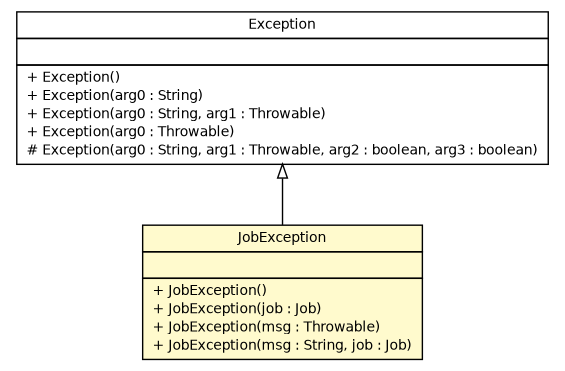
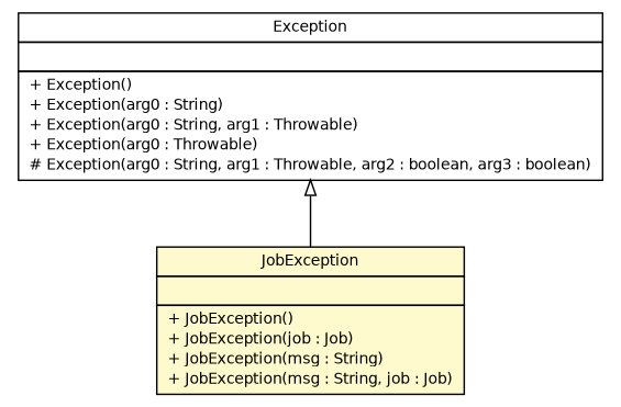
  digraph {
    nodesep=0.25
    ranksep=0.5
    node [fontcolor=black fontname=Helvetica fontsize=10.0 shape=plaintext]
-   n1 [label=<<table title="sorcer.core.exertion.JobException" border="0" cellborder="1" cellspacing="0" cellpadding="2" port="p" bgcolor="lemonChiffon" href="./JobException.html"> 		<tr><td><table border="0" cellspacing="0" cellpadding="1"> <tr><td align="center" balign="center"> JobException </td></tr> 		</table></td></tr> 		<tr><td><table border="0" cellspacing="0" cellpadding="1"> <tr><td align="left" balign="left">  </td></tr> 		</table></td></tr> 		<tr><td><table border="0" cellspacing="0" cellpadding="1"> <tr><td align="left" balign="left"> + JobException() </td></tr> <tr><td align="left" balign="left"> + JobException(job : Job) </td></tr> <tr><td align="left" balign="left"> + JobException(msg : Throwable) </td></tr> <tr><td align="left" balign="left"> + JobException(msg : String, job : Job) </td></tr> 		</table></td></tr> 		</table>>]
+   n1 [label=<<table title="sorcer.core.exertion.JobException" border="0" cellborder="1" cellspacing="0" cellpadding="2" port="p" bgcolor="lemonChiffon" href="./JobException.html"> 		<tr><td><table border="0" cellspacing="0" cellpadding="1"> <tr><td align="center" balign="center"> JobException </td></tr> 		</table></td></tr> 		<tr><td><table border="0" cellspacing="0" cellpadding="1"> <tr><td align="left" balign="left">  </td></tr> 		</table></td></tr> 		<tr><td><table border="0" cellspacing="0" cellpadding="1"> <tr><td align="left" balign="left"> + JobException() </td></tr> <tr><td align="left" balign="left"> + JobException(job : Job) </td></tr> <tr><td align="left" balign="left"> + JobException(msg : String) </td></tr> <tr><td align="left" balign="left"> + JobException(msg : String, job : Job) </td></tr> 		</table></td></tr> 		</table>>]
    n2 [label=<<table title="java.lang.Exception" border="0" cellborder="1" cellspacing="0" cellpadding="2" port="p" href="http://docs.oracle.com/javase/7/docs/api/java/lang/Exception.html"> 		<tr><td><table border="0" cellspacing="0" cellpadding="1"> <tr><td align="center" balign="center"> Exception </td></tr> 		</table></td></tr> 		<tr><td><table border="0" cellspacing="0" cellpadding="1"> <tr><td align="left" balign="left">  </td></tr> 		</table></td></tr> 		<tr><td><table border="0" cellspacing="0" cellpadding="1"> <tr><td align="left" balign="left"> + Exception() </td></tr> <tr><td align="left" balign="left"> + Exception(arg0 : String) </td></tr> <tr><td align="left" balign="left"> + Exception(arg0 : String, arg1 : Throwable) </td></tr> <tr><td align="left" balign="left"> + Exception(arg0 : Throwable) </td></tr> <tr><td align="left" balign="left"> # Exception(arg0 : String, arg1 : Throwable, arg2 : boolean, arg3 : boolean) </td></tr> 		</table></td></tr> 		</table>>]
    n2 -> n1 [arrowtail=empty dir=back fontname=Helvetica fontsize=10 headport=p labelfontname=Helvetica labelfontsize=10 tailport=p]
  }
